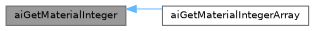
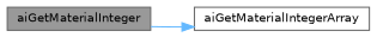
  digraph {
    rankdir=LR
    node [fontname=Helvetica fontsize=10 shape=box style=filled]
    n1 [color=gray40 fillcolor=grey60 fontcolor=black height=0.2 label=aiGetMaterialInteger width=0.4]
    n2 [color=grey40 fillcolor=white height=0.2 label=aiGetMaterialIntegerArray width=0.4]
-   n2 -> n1 [color=steelblue1 fontname=Helvetica fontsize=10 labelfontname=Helvetica labelfontsize=10 style=solid]
+   n1 -> n2 [color=steelblue1 fontname=Helvetica fontsize=10 labelfontname=Helvetica labelfontsize=10 style=solid]
  }
